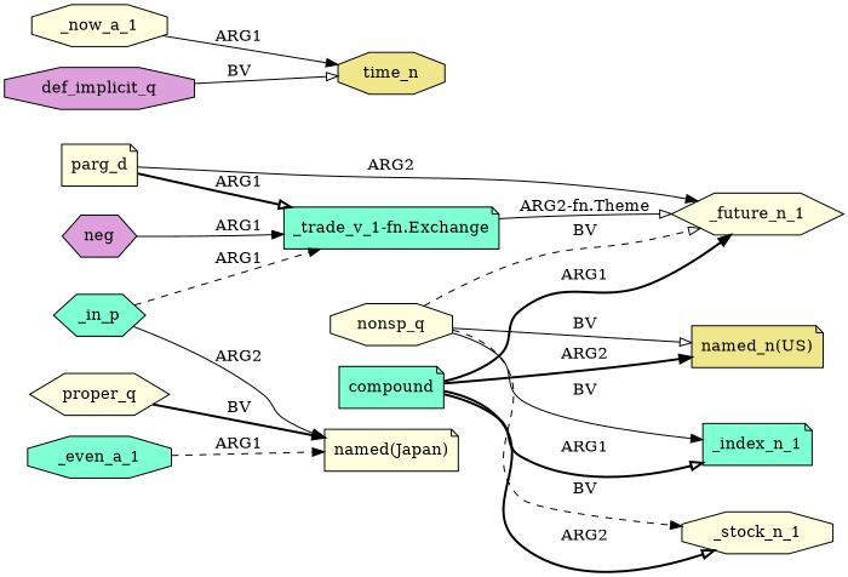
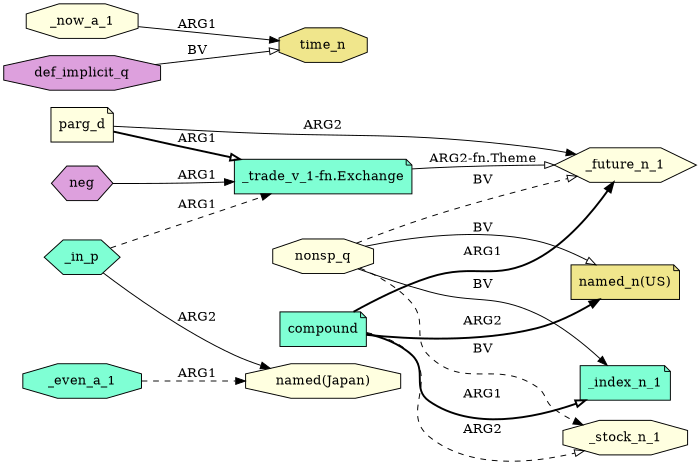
  digraph {
    rankdir=LR
    node [fillcolor=lightyellow shape=octagon style=filled]
    edge [arrowhead=normal style=solid]
    "_trade_v_1-fn.Exchange" [fillcolor=aquamarine shape=note]
    _future_n_1 [shape=hexagon]
    time_n [fillcolor=khaki]
    n4 [label=nonsp_q]
    "named_n(US)" [fillcolor=khaki shape=note]
    _index_n_1 [fillcolor=aquamarine shape=note]
    _stock_n_1
    compound [fillcolor=aquamarine shape=note]
    parg_d [shape=note]
    neg [fillcolor=plum shape=hexagon]
    _in_p [fillcolor=aquamarine shape=hexagon]
-   "named(Japan)" [shape=note]
+   "named(Japan)"
    _even_a_1 [fillcolor=aquamarine]
-   proper_q [shape=hexagon]
    _now_a_1
    def_implicit_q [fillcolor=plum]
    "_trade_v_1-fn.Exchange" -> _future_n_1 [arrowhead=onormal label="ARG2-fn.Theme"]
    n4 -> _future_n_1 [arrowhead=onormal label=BV style=dashed]
    n4 -> "named_n(US)" [arrowhead=onormal label=BV]
    n4 -> _index_n_1 [label=BV]
    n4 -> _stock_n_1 [label=BV style=dashed]
    compound -> _future_n_1 [label=ARG1 style=bold]
    compound -> "named_n(US)" [label=ARG2 style=bold]
    compound -> _index_n_1 [arrowhead=onormal label=ARG1 style=bold]
-   compound -> _stock_n_1 [arrowhead=onormal label=ARG2 style=bold]
+   compound -> _stock_n_1 [arrowhead=onormal label=ARG2 style=dashed]
    parg_d -> "_trade_v_1-fn.Exchange" [arrowhead=onormal label=ARG1 style=bold]
    parg_d -> _future_n_1 [label=ARG2]
    neg -> "_trade_v_1-fn.Exchange" [label=ARG1]
    _in_p -> "_trade_v_1-fn.Exchange" [label=ARG1 style=dashed]
    _in_p -> "named(Japan)" [label=ARG2]
    _even_a_1 -> "named(Japan)" [label=ARG1 style=dashed]
-   proper_q -> "named(Japan)" [label=BV style=bold]
    _now_a_1 -> time_n [label=ARG1]
    def_implicit_q -> time_n [arrowhead=onormal label=BV]
  }
